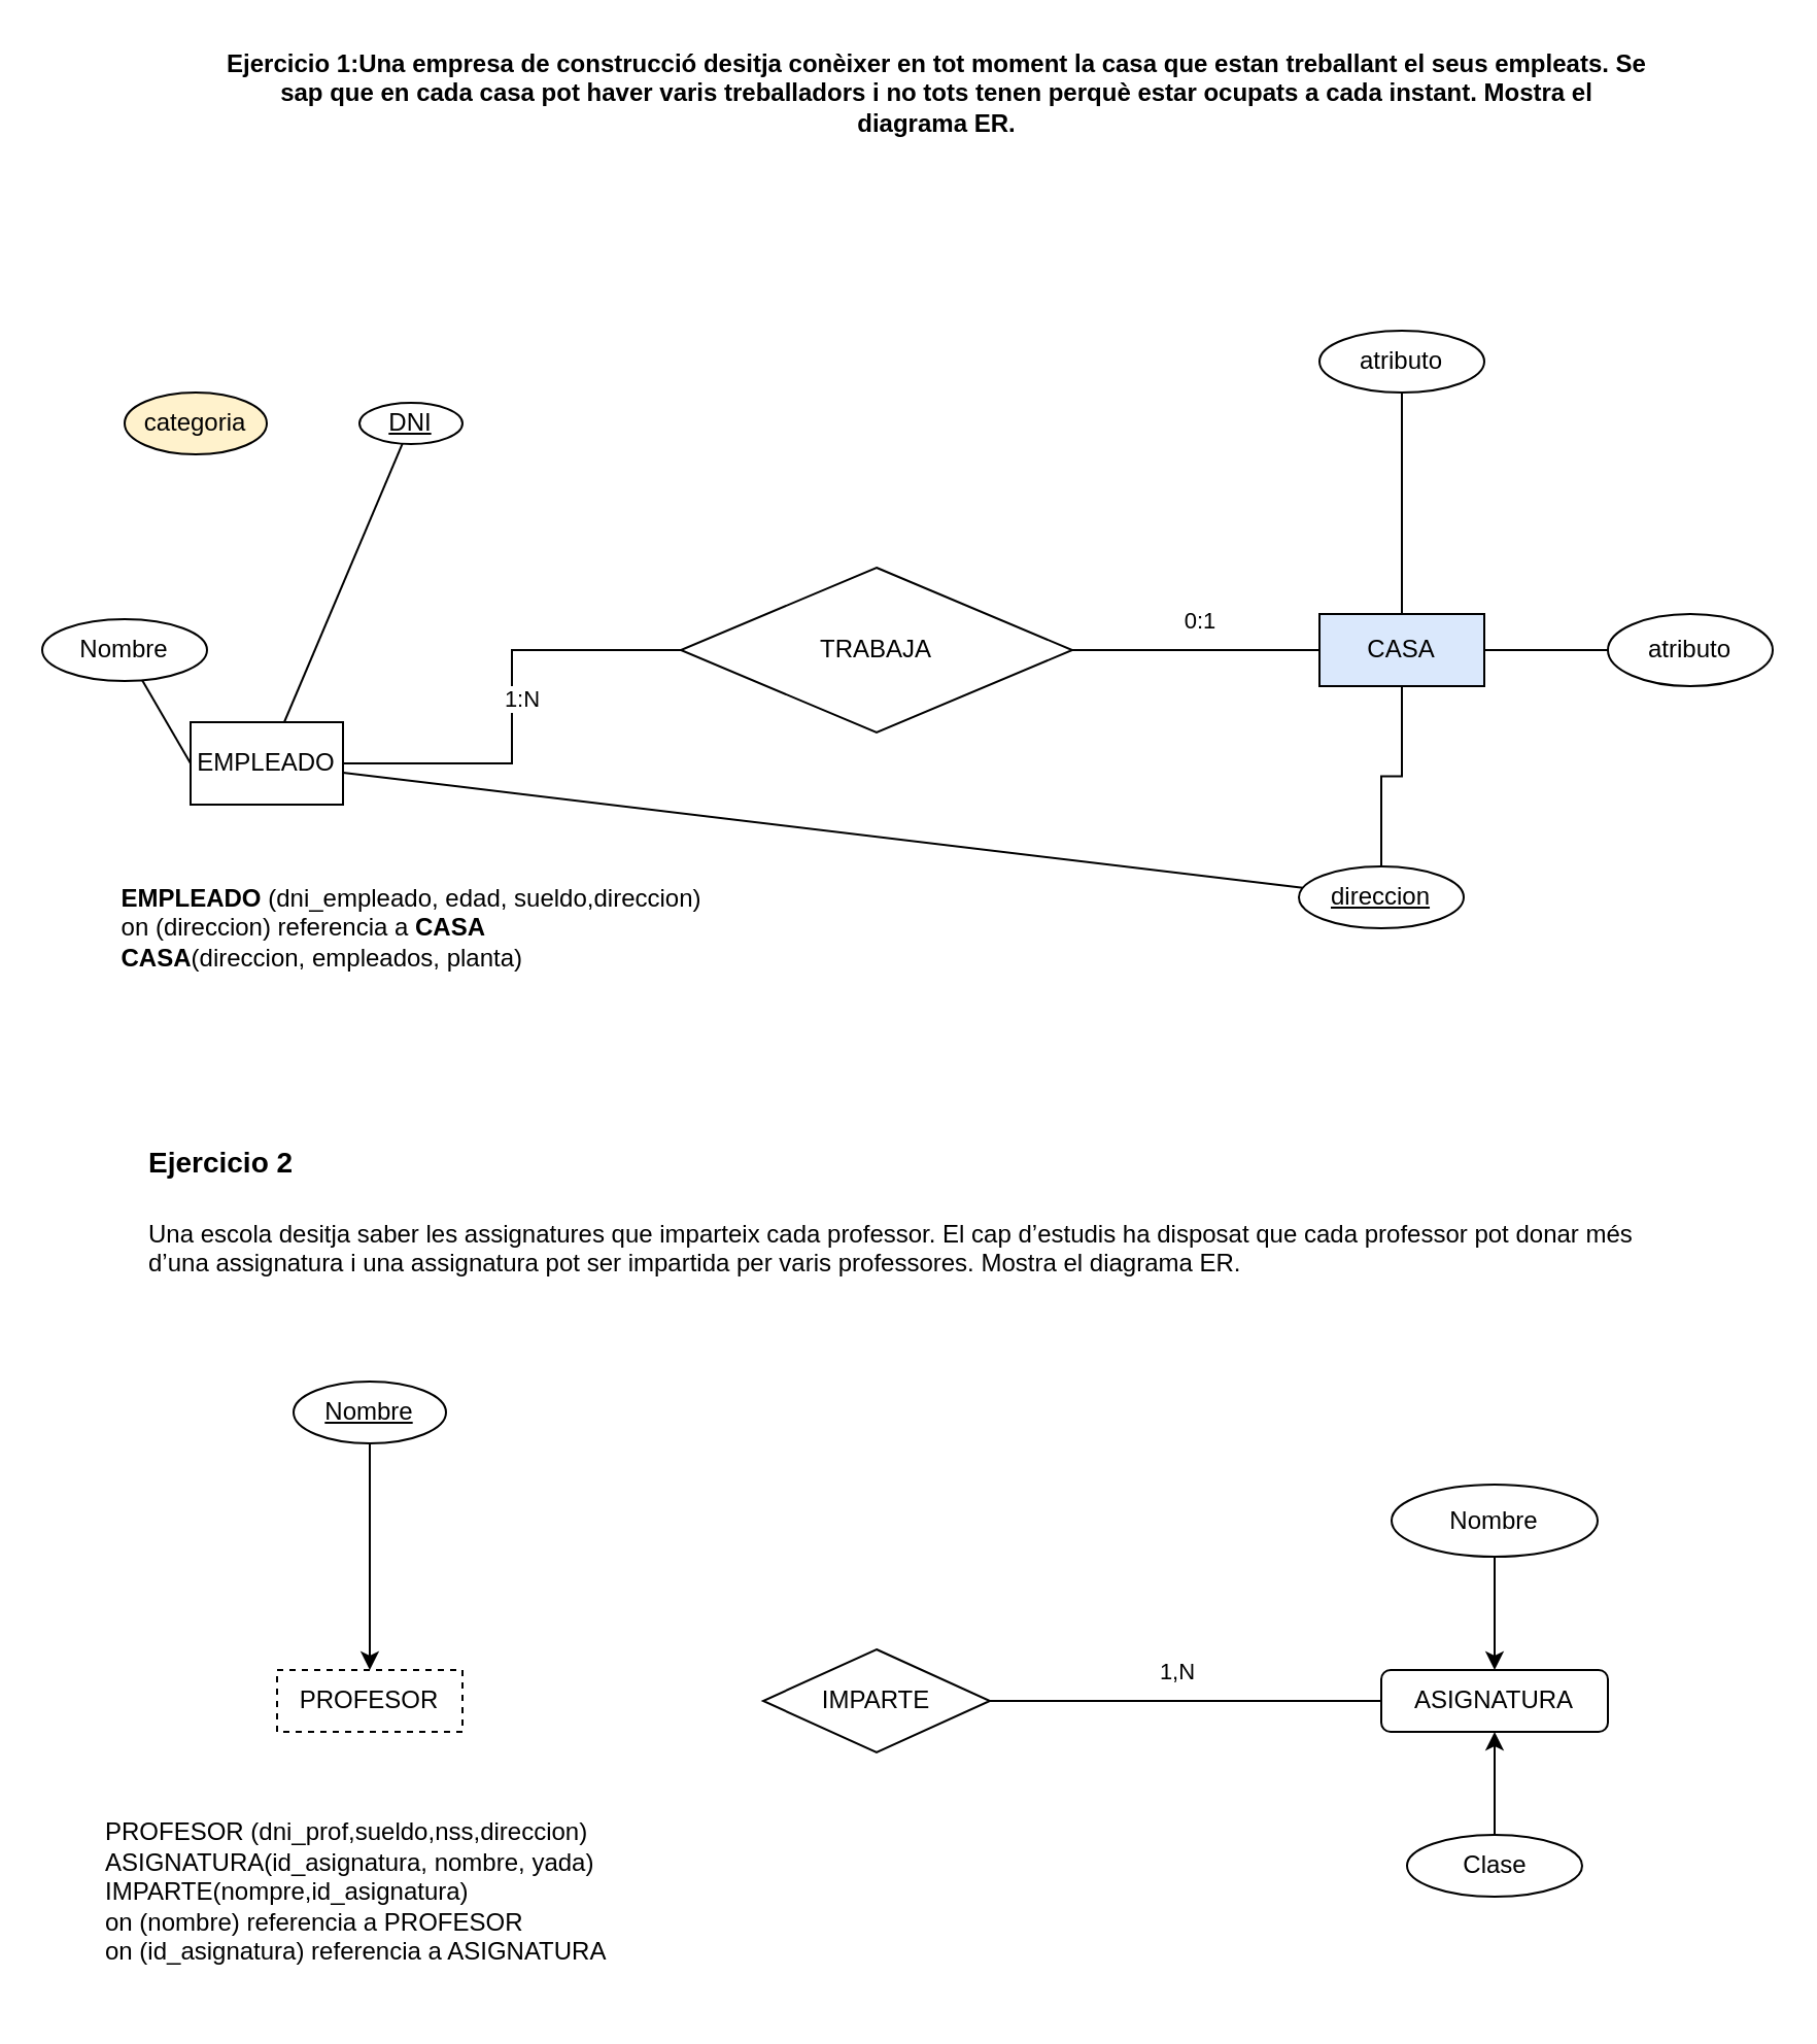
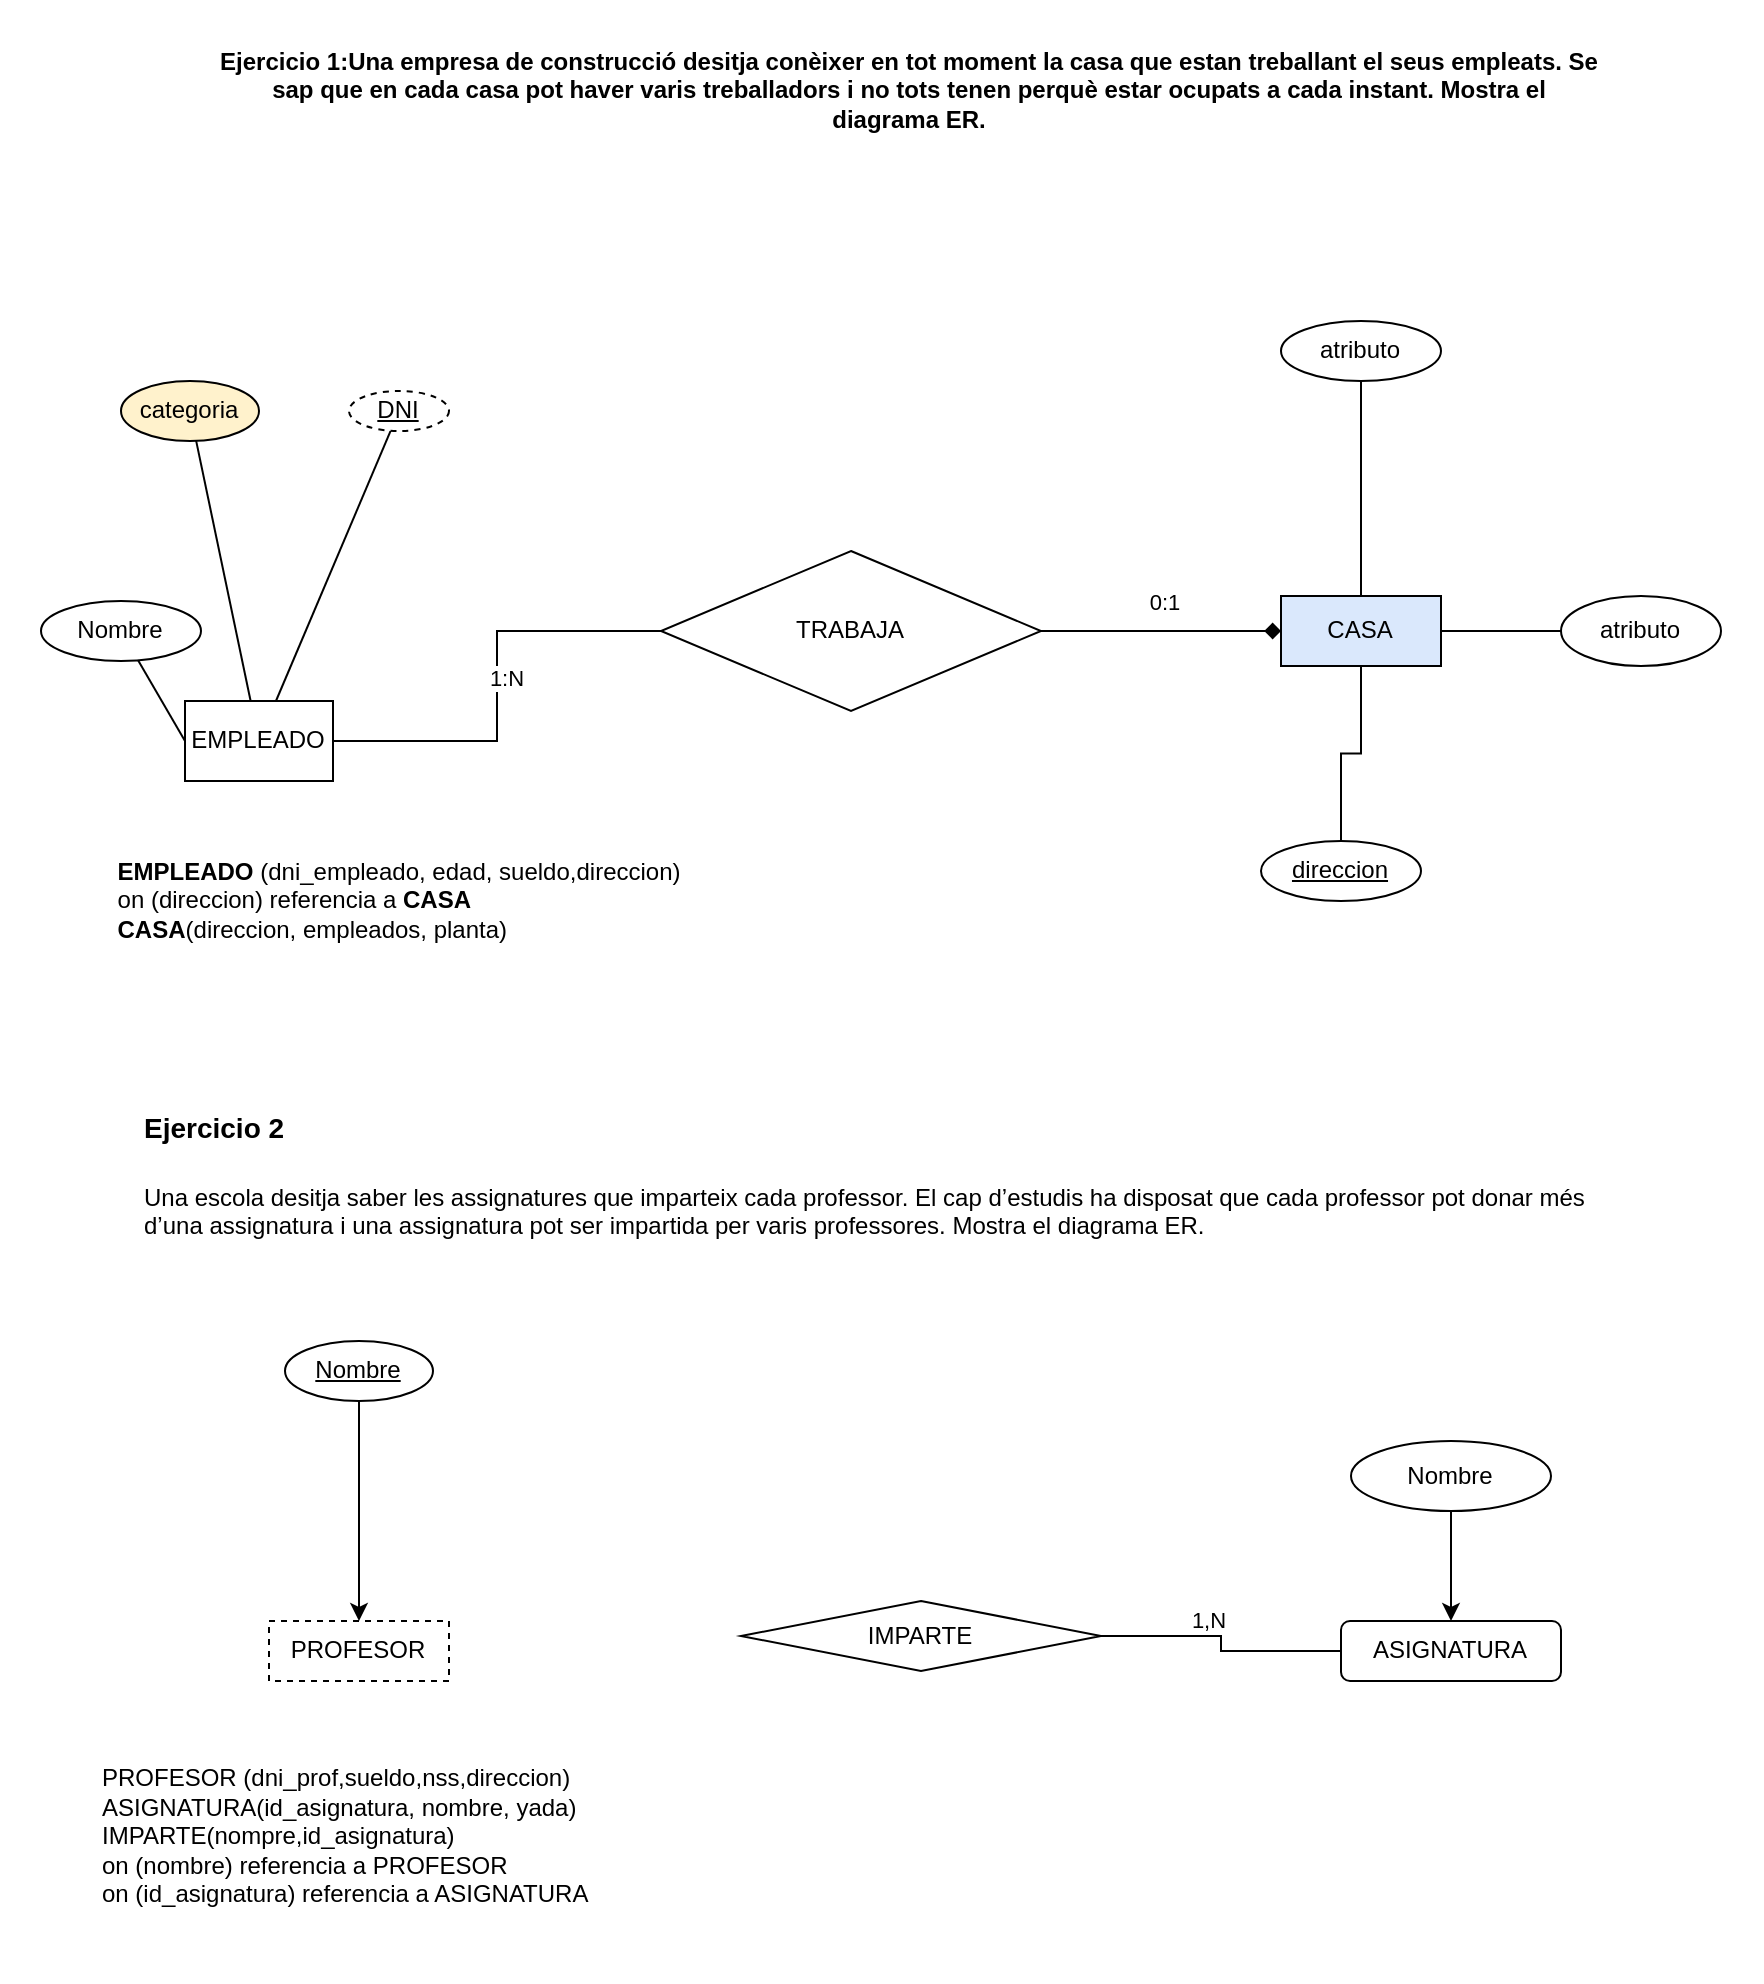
  <mxCell id="0" />
  <mxCell id="1" parent="0" />
  <mxCell id="2" value="Ejercicio 1:Una empresa de construcció desitja conèixer en tot moment la casa que estan treballant el seus empleats. Se&lt;br&gt;sap que en cada casa pot haver varis treballadors i no tots tenen perquè estar ocupats a cada instant. Mostra el&lt;br&gt;diagrama ER." style="text;align=center;fontStyle=1;verticalAlign=middle;spacingLeft=3;spacingRight=3;strokeColor=none;rotatable=0;points=[[0,0.5],[1,0.5]];portConstraint=eastwest;html=1;" vertex="1" parent="1"><mxGeometry x="224" y="20" width="460" height="50" as="geometry" /></mxCell>
  <mxCell id="3" value="EMPLEADO" style="html=1;whiteSpace=wrap;" vertex="1" parent="1"><mxGeometry x="92" y="350" width="74" height="40" as="geometry" /></mxCell>
  <mxCell id="4" value="categoria" style="ellipse;whiteSpace=wrap;html=1;fillColor=#fff2cc;" vertex="1" parent="1"><mxGeometry x="60" y="190" width="69" height="30" as="geometry" /></mxCell>
  <mxCell id="5" value="" style="edgeStyle=orthogonalEdgeStyle;rounded=0;orthogonalLoop=1;jettySize=auto;html=1;endArrow=none;startFill=0;" edge="1" parent="1" source="9" target="3"><mxGeometry relative="1" as="geometry" /></mxCell>
  <mxCell id="6" value="&lt;div&gt;1:N&lt;/div&gt;" style="edgeLabel;html=1;align=center;verticalAlign=middle;resizable=0;points=[];" vertex="1" connectable="0" parent="5"><mxGeometry x="0.129" y="4" relative="1" as="geometry"><mxPoint y="-19" as="offset" /></mxGeometry></mxCell>
- <mxCell id="7" style="edgeStyle=orthogonalEdgeStyle;rounded=0;orthogonalLoop=1;jettySize=auto;html=1;strokeColor=default;strokeWidth=1;endArrow=none;startFill=0;" edge="1" parent="1" source="9" target="10"><mxGeometry relative="1" as="geometry" /></mxCell>
+ <mxCell id="7" style="edgeStyle=orthogonalEdgeStyle;rounded=0;orthogonalLoop=1;jettySize=auto;html=1;strokeColor=default;strokeWidth=1;endArrow=diamond;startFill=0;" edge="1" parent="1" source="9" target="10"><mxGeometry relative="1" as="geometry" /></mxCell>
  <mxCell id="8" value="0:1" style="edgeLabel;html=1;align=center;verticalAlign=middle;resizable=0;points=[];" vertex="1" connectable="0" parent="7"><mxGeometry x="0.017" y="-4" relative="1" as="geometry"><mxPoint y="-19" as="offset" /></mxGeometry></mxCell>
  <mxCell id="9" value="TRABAJA" style="rhombus;whiteSpace=wrap;html=1;" vertex="1" parent="1"><mxGeometry x="330" y="275" width="190" height="80" as="geometry" /></mxCell>
  <mxCell id="10" value="CASA" style="rounded=0;whiteSpace=wrap;html=1;strokeColor=default;fillColor=#dae8fc;" vertex="1" parent="1"><mxGeometry x="640" y="297.5" width="80" height="35" as="geometry" /></mxCell>
  <mxCell id="11" style="rounded=0;orthogonalLoop=1;jettySize=auto;html=1;endArrow=none;startFill=0;" edge="1" parent="1" source="12" target="3"><mxGeometry relative="1" as="geometry" /></mxCell>
- <mxCell id="12" value="&lt;u&gt;DNI&lt;/u&gt;" style="ellipse;whiteSpace=wrap;html=1;" vertex="1" parent="1"><mxGeometry x="174" y="195" width="50" height="20" as="geometry" /></mxCell>
+ <mxCell id="12" value="&lt;u&gt;DNI&lt;/u&gt;" style="ellipse;whiteSpace=wrap;html=1;dashed=1;" vertex="1" parent="1"><mxGeometry x="174" y="195" width="50" height="20" as="geometry" /></mxCell>
  <mxCell id="13" value="Nombre" style="ellipse;whiteSpace=wrap;html=1;" vertex="1" parent="1"><mxGeometry x="20" y="300" width="80" height="30" as="geometry" /></mxCell>
  <mxCell id="14" value="" style="endArrow=none;html=1;rounded=0;exitX=0;exitY=0.5;exitDx=0;exitDy=0;" edge="1" parent="1" source="3" target="13"><mxGeometry width="50" height="50" relative="1" as="geometry"><mxPoint x="430" y="430" as="sourcePoint" /><mxPoint x="480" y="380" as="targetPoint" /></mxGeometry></mxCell>
- <mxCell id="15" value="" style="endArrow=none;html=1;rounded=0;" edge="1" parent="1" source="3" target="18"><mxGeometry width="50" height="50" relative="1" as="geometry"><mxPoint x="430" y="430" as="sourcePoint" /><mxPoint x="480" y="380" as="targetPoint" /></mxGeometry></mxCell>
+ <mxCell id="15" value="" style="endArrow=none;html=1;rounded=0;" edge="1" parent="1" source="3" target="4"><mxGeometry width="50" height="50" relative="1" as="geometry"><mxPoint x="430" y="430" as="sourcePoint" /><mxPoint x="480" y="380" as="targetPoint" /></mxGeometry></mxCell>
  <mxCell id="16" value="&lt;div&gt;&lt;b&gt;EMPLEADO&lt;/b&gt; (dni_empleado, edad, sueldo,direccion)&lt;/div&gt;&lt;div align=&quot;left&quot;&gt;on (direccion) referencia a &lt;b&gt;CASA&lt;/b&gt;&lt;/div&gt;&lt;div align=&quot;left&quot;&gt;&lt;b&gt;CASA&lt;/b&gt;(direccion, empleados, planta)&lt;/div&gt;" style="text;html=1;align=center;verticalAlign=middle;resizable=0;points=[];autosize=1;strokeColor=none;fillColor=none;" vertex="1" parent="1"><mxGeometry x="49" y="420" width="300" height="60" as="geometry" /></mxCell>
  <mxCell id="17" style="edgeStyle=orthogonalEdgeStyle;rounded=0;orthogonalLoop=1;jettySize=auto;html=1;endArrow=none;startFill=0;" edge="1" parent="1" source="18" target="10"><mxGeometry relative="1" as="geometry" /></mxCell>
  <mxCell id="18" value="&lt;u&gt;direccion&lt;/u&gt;" style="ellipse;whiteSpace=wrap;html=1;" vertex="1" parent="1"><mxGeometry x="630" y="420" width="80" height="30" as="geometry" /></mxCell>
  <mxCell id="19" value="" style="edgeStyle=orthogonalEdgeStyle;rounded=0;orthogonalLoop=1;jettySize=auto;html=1;endArrow=none;startFill=0;" edge="1" parent="1" source="20" target="10"><mxGeometry relative="1" as="geometry" /></mxCell>
  <mxCell id="20" value="atributo" style="ellipse;whiteSpace=wrap;html=1;" vertex="1" parent="1"><mxGeometry x="640" y="160" width="80" height="30" as="geometry" /></mxCell>
  <mxCell id="21" style="edgeStyle=orthogonalEdgeStyle;rounded=0;orthogonalLoop=1;jettySize=auto;html=1;endArrow=none;startFill=0;" edge="1" parent="1" source="22" target="10"><mxGeometry relative="1" as="geometry" /></mxCell>
  <mxCell id="22" value="atributo" style="ellipse;whiteSpace=wrap;html=1;" vertex="1" parent="1"><mxGeometry x="780" y="297.5" width="80" height="35" as="geometry" /></mxCell>
  <mxCell id="23" value="&lt;h1 style=&quot;margin-top: 0px;&quot;&gt;&lt;font style=&quot;font-size: 14px;&quot;&gt;Ejercicio 2&lt;/font&gt;&lt;/h1&gt;&lt;p&gt;Una escola desitja saber les assignatures que imparteix cada professor. El cap d’estudis ha disposat que cada professor pot donar més d’una assignatura i una assignatura pot ser impartida per varis professores. Mostra el diagrama ER.&lt;/p&gt;" style="text;html=1;whiteSpace=wrap;overflow=hidden;rounded=0;" vertex="1" parent="1"><mxGeometry x="70" y="540" width="730" height="90" as="geometry" /></mxCell>
  <mxCell id="24" style="edgeStyle=orthogonalEdgeStyle;rounded=0;orthogonalLoop=1;jettySize=auto;html=1;endArrow=none;startFill=0;" edge="1" parent="1" source="26" target="28"><mxGeometry relative="1" as="geometry" /></mxCell>
  <mxCell id="25" value="1,N" style="edgeLabel;html=1;align=center;verticalAlign=middle;resizable=0;points=[];" vertex="1" connectable="0" parent="24"><mxGeometry x="-0.032" y="-1" relative="1" as="geometry"><mxPoint x="-8" y="-14" as="offset" /></mxGeometry></mxCell>
  <mxCell id="26" value="ASIGNATURA" style="whiteSpace=wrap;html=1;rounded=1;" vertex="1" parent="1"><mxGeometry x="670" y="810" width="110" height="30" as="geometry" /></mxCell>
  <mxCell id="27" value="PROFESOR" style="rounded=0;whiteSpace=wrap;html=1;dashed=1;" vertex="1" parent="1"><mxGeometry x="134" y="810" width="90" height="30" as="geometry" /></mxCell>
- <mxCell id="28" value="IMPARTE" style="rhombus;whiteSpace=wrap;html=1;" vertex="1" parent="1"><mxGeometry x="370" y="800" width="110" height="50" as="geometry" /></mxCell>
+ <mxCell id="28" value="IMPARTE" style="rhombus;whiteSpace=wrap;html=1;" vertex="1" parent="1"><mxGeometry x="370" y="800" width="180" height="35" as="geometry" /></mxCell>
  <mxCell id="29" style="edgeStyle=orthogonalEdgeStyle;rounded=0;orthogonalLoop=1;jettySize=auto;html=1;" edge="1" parent="1" source="30" target="27"><mxGeometry relative="1" as="geometry" /></mxCell>
  <mxCell id="30" value="&lt;u&gt;Nombre&lt;/u&gt;" style="ellipse;whiteSpace=wrap;html=1;" vertex="1" parent="1"><mxGeometry x="142" y="670" width="74" height="30" as="geometry" /></mxCell>
  <mxCell id="31" style="edgeStyle=orthogonalEdgeStyle;rounded=0;orthogonalLoop=1;jettySize=auto;html=1;" edge="1" parent="1" source="32" target="26"><mxGeometry relative="1" as="geometry" /></mxCell>
  <mxCell id="32" value="Nombre" style="ellipse;whiteSpace=wrap;html=1;" vertex="1" parent="1"><mxGeometry x="675" y="720" width="100" height="35" as="geometry" /></mxCell>
- <mxCell id="33" style="edgeStyle=orthogonalEdgeStyle;rounded=0;orthogonalLoop=1;jettySize=auto;html=1;" edge="1" parent="1" source="34" target="26"><mxGeometry relative="1" as="geometry" /></mxCell>
- <mxCell id="34" value="Clase" style="ellipse;whiteSpace=wrap;html=1;" vertex="1" parent="1"><mxGeometry x="682.5" y="890" width="85" height="30" as="geometry" /></mxCell>
  <mxCell id="35" value="&lt;div&gt;PROFESOR (dni_prof,sueldo,nss,direccion)&lt;/div&gt;&lt;div&gt;ASIGNATURA(id_asignatura, nombre, yada)&lt;/div&gt;&lt;div&gt;IMPARTE(nompre,id_asignatura)&lt;/div&gt;&lt;div&gt;on (nombre) referencia a PROFESOR&lt;/div&gt;&lt;div&gt;on (id_asignatura) referencia a ASIGNATURA&lt;/div&gt;&lt;div&gt;&lt;br&gt;&lt;/div&gt;" style="text;html=1;align=left;verticalAlign=middle;whiteSpace=wrap;rounded=0;horizontal=1;" vertex="1" parent="1"><mxGeometry x="49" y="880" width="346" height="90" as="geometry" /></mxCell>
